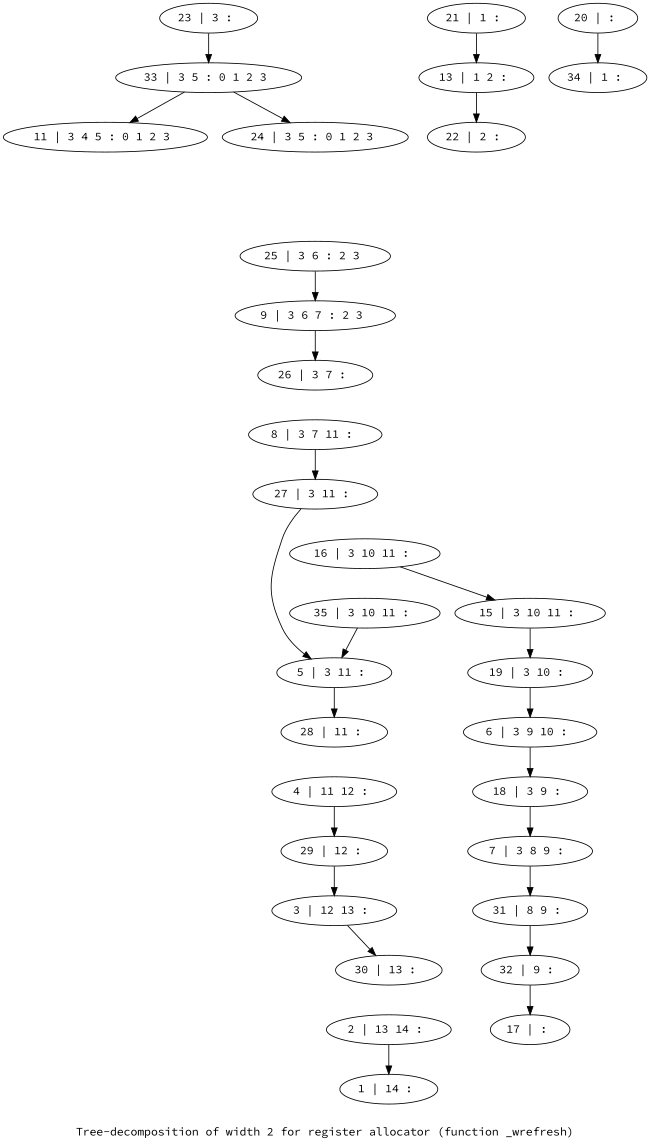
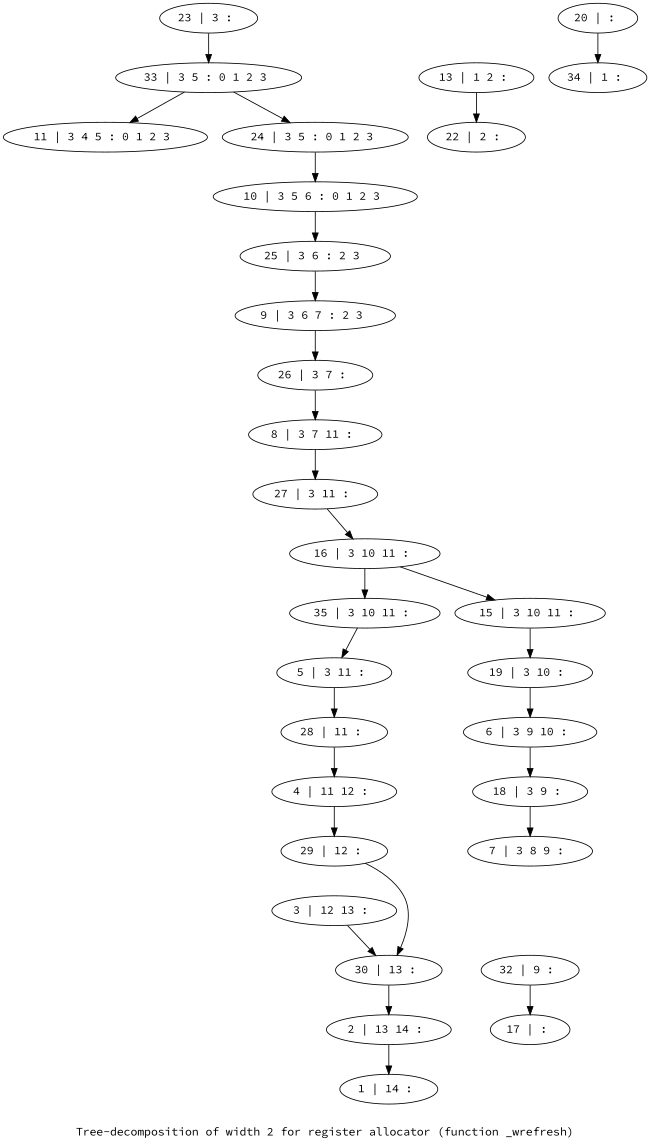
  digraph {
    fontname="Source Code Pro"
    label="Tree-decomposition of width 2 for register allocator (function _wrefresh)"
    node [fontname="Source Code Pro"]
    edge [fontname="Source Code Pro"]
    n1 [label="1 | 14 : "]
    n2 [label="2 | 13 14 : "]
    n3 [label="3 | 12 13 : "]
    n4 [label="30 | 13 : "]
    n5 [label="4 | 11 12 : "]
    n6 [label="29 | 12 : "]
    n7 [label="5 | 3 11 : "]
    n8 [label="28 | 11 : "]
    n9 [label="6 | 3 9 10 : "]
    n10 [label="18 | 3 9 : "]
    n11 [label="7 | 3 8 9 : "]
-   n12 [label="31 | 8 9 : "]
    n13 [label="32 | 9 : "]
    n14 [label="8 | 3 7 11 : "]
    n15 [label="27 | 3 11 : "]
    n16 [label="16 | 3 10 11 : "]
    n17 [label="9 | 3 6 7 : 2 3 "]
    n18 [label="26 | 3 7 : "]
+   n19 [label="10 | 3 5 6 : 0 1 2 3 "]
    n20 [label="25 | 3 6 : 2 3 "]
    n21 [label="11 | 3 4 5 : 0 1 2 3 "]
    n22 [label="24 | 3 5 : 0 1 2 3 "]
    n23 [label="23 | 3 : "]
    n24 [label="33 | 3 5 : 0 1 2 3 "]
    n25 [label="13 | 1 2 : "]
    n26 [label="22 | 2 : "]
-   n27 [label="21 | 1 : "]
    n28 [label="15 | 3 10 11 : "]
    n29 [label="19 | 3 10 : "]
    n30 [label="35 | 3 10 11 : "]
    n31 [label="17 | : "]
    n32 [label="20 | : "]
    n33 [label="34 | 1 : "]
    n2 -> n1
    n3 -> n4
+   n4 -> n2
    n5 -> n6
-   n6 -> n3
+   n6 -> n4
    n7 -> n8
+   n8 -> n5
    n9 -> n10
    n10 -> n11
-   n11 -> n12
-   n12 -> n13
    n13 -> n31
    n14 -> n15
-   n15 -> n7
+   n15 -> n16
    n16 -> n28
+   n16 -> n30
    n17 -> n18
+   n18 -> n14
+   n19 -> n20
    n20 -> n17
+   n22 -> n19
    n23 -> n24
    n24 -> n21
    n24 -> n22
    n25 -> n26
-   n27 -> n25
    n28 -> n29
    n29 -> n9
    n30 -> n7
    n32 -> n33
  }
